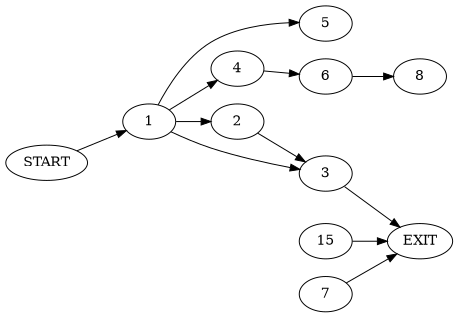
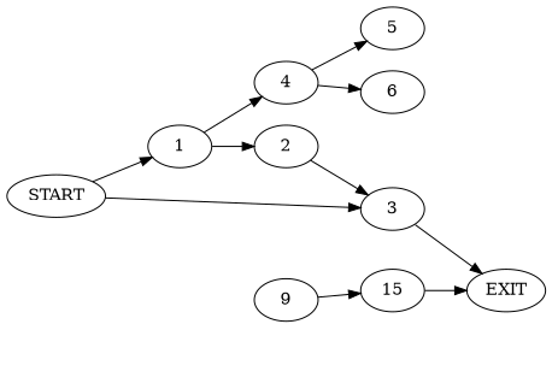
  digraph {
    rankdir=LR
    n1 [label=START]
    1
    2
    3
    4
    n6 [label=EXIT]
    5
    6
-   8
    n10 [label=15]
-   7
+   9
    n1 -> 1
    1 -> 2
-   1 -> 3
+   n1 -> 3
    1 -> 4
    2 -> 3
    3 -> n6
-   1 -> 5
+   4 -> 5
    4 -> 6
-   6 -> 8
    n10 -> n6
-   7 -> n6
+   9 -> n10
  }
